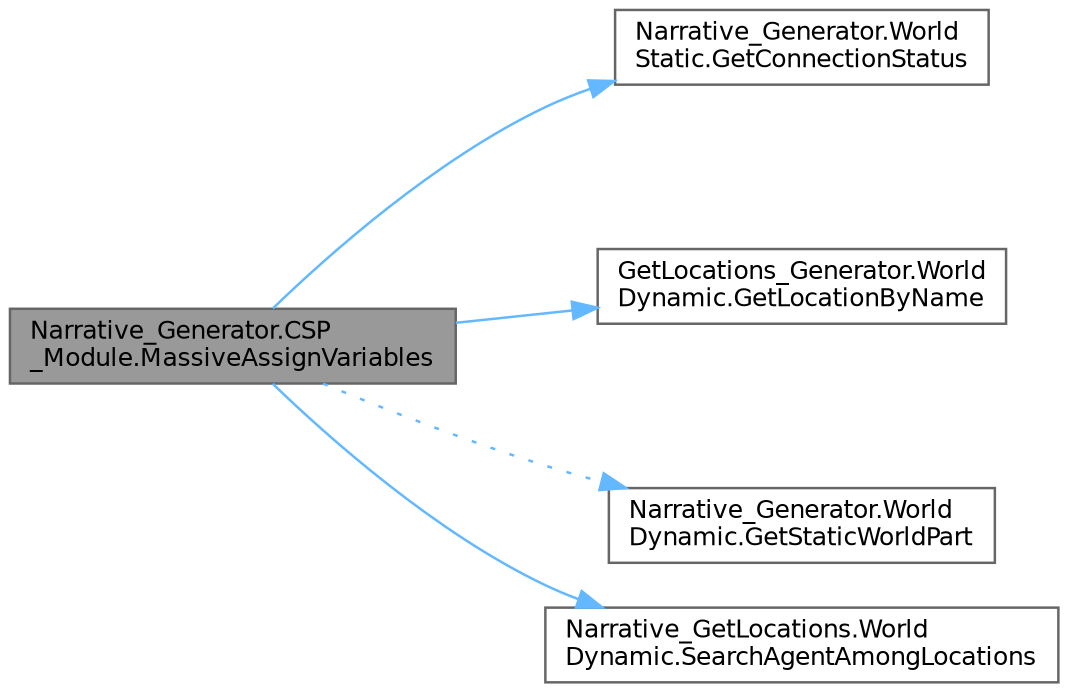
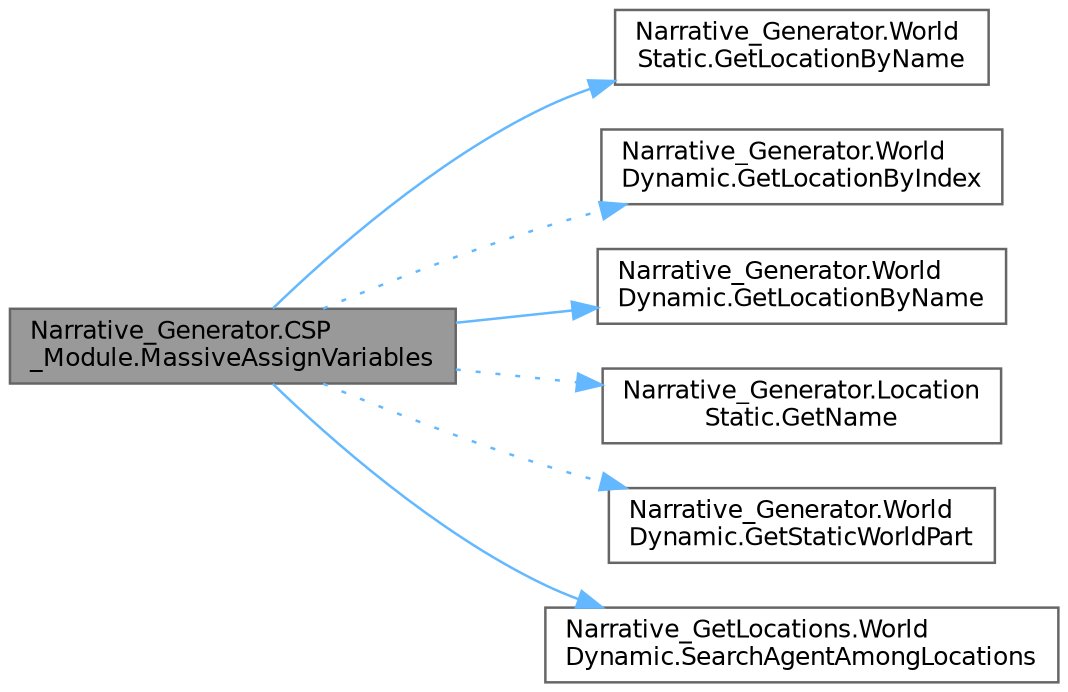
  digraph {
    rankdir=LR
    node [color=grey40 fillcolor=white fontname=Helvetica fontsize=10 shape=box style=filled]
    edge [color=steelblue1 fontname=Helvetica fontsize=10 labelfontname=Helvetica labelfontsize=10 style=solid]
    n1 [color=gray40 fillcolor=grey60 fontcolor=black height=0.2 label="Narrative_Generator.CSP\l_Module.MassiveAssignVariables" width=0.4]
-   n2 [height=0.2 label="Narrative_Generator.World\lStatic.GetConnectionStatus" width=0.4]
-   n4 [height=0.2 label="GetLocations_Generator.World\lDynamic.GetLocationByName" width=0.4]
+   n2 [height=0.2 label="Narrative_Generator.World\lStatic.GetLocationByName" width=0.4]
+   n3 [height=0.2 label="Narrative_Generator.World\lDynamic.GetLocationByIndex" width=0.4]
+   n4 [height=0.2 label="Narrative_Generator.World\lDynamic.GetLocationByName" width=0.4]
+   n5 [height=0.2 label="Narrative_Generator.Location\lStatic.GetName" width=0.4]
    n6 [height=0.2 label="Narrative_Generator.World\lDynamic.GetStaticWorldPart" width=0.4]
    n7 [height=0.2 label="Narrative_GetLocations.World\lDynamic.SearchAgentAmongLocations" width=0.4]
    n1 -> n2
+   n1 -> n3 [style=dotted]
    n1 -> n4
+   n1 -> n5 [style=dotted]
    n1 -> n6 [style=dotted]
    n1 -> n7
  }
